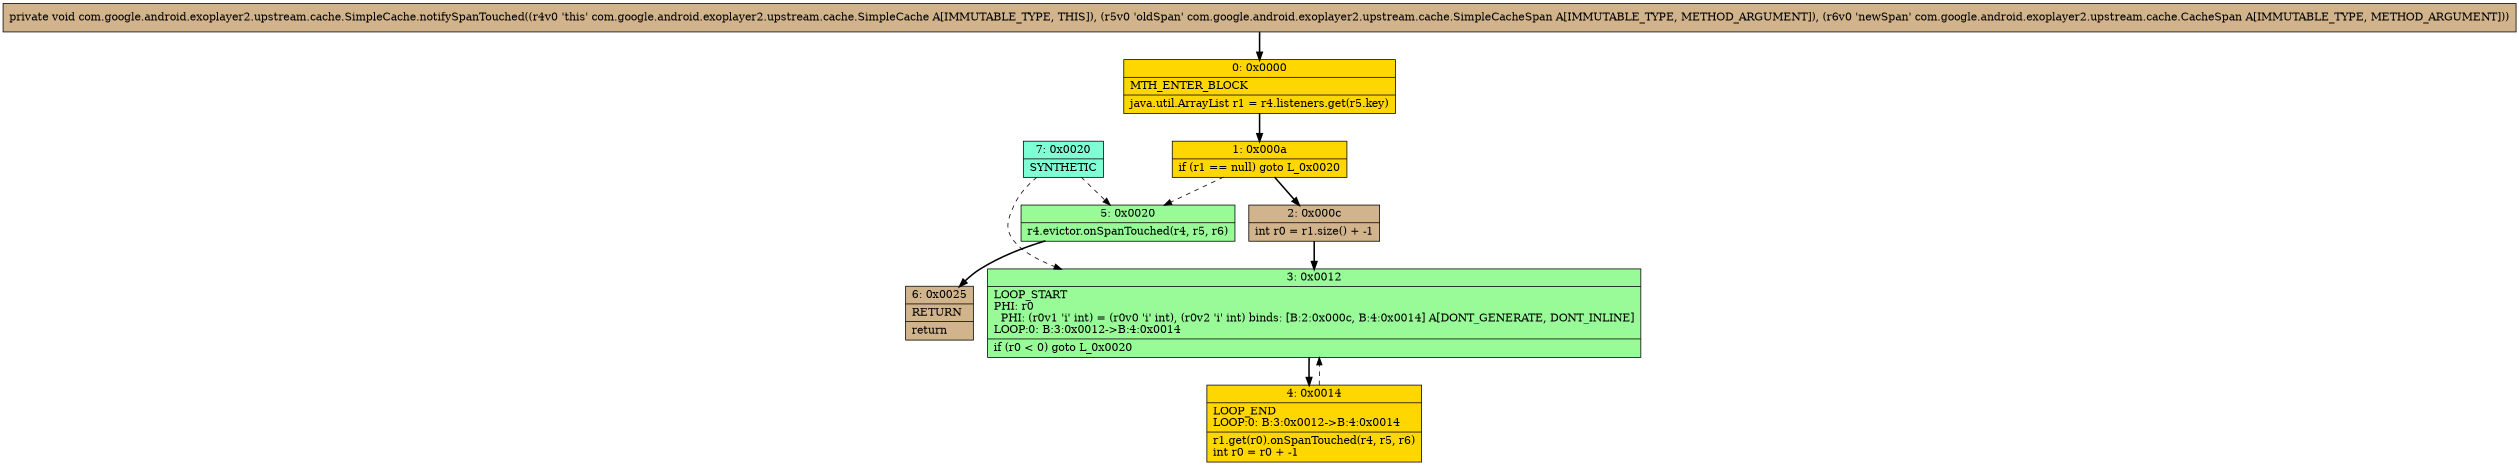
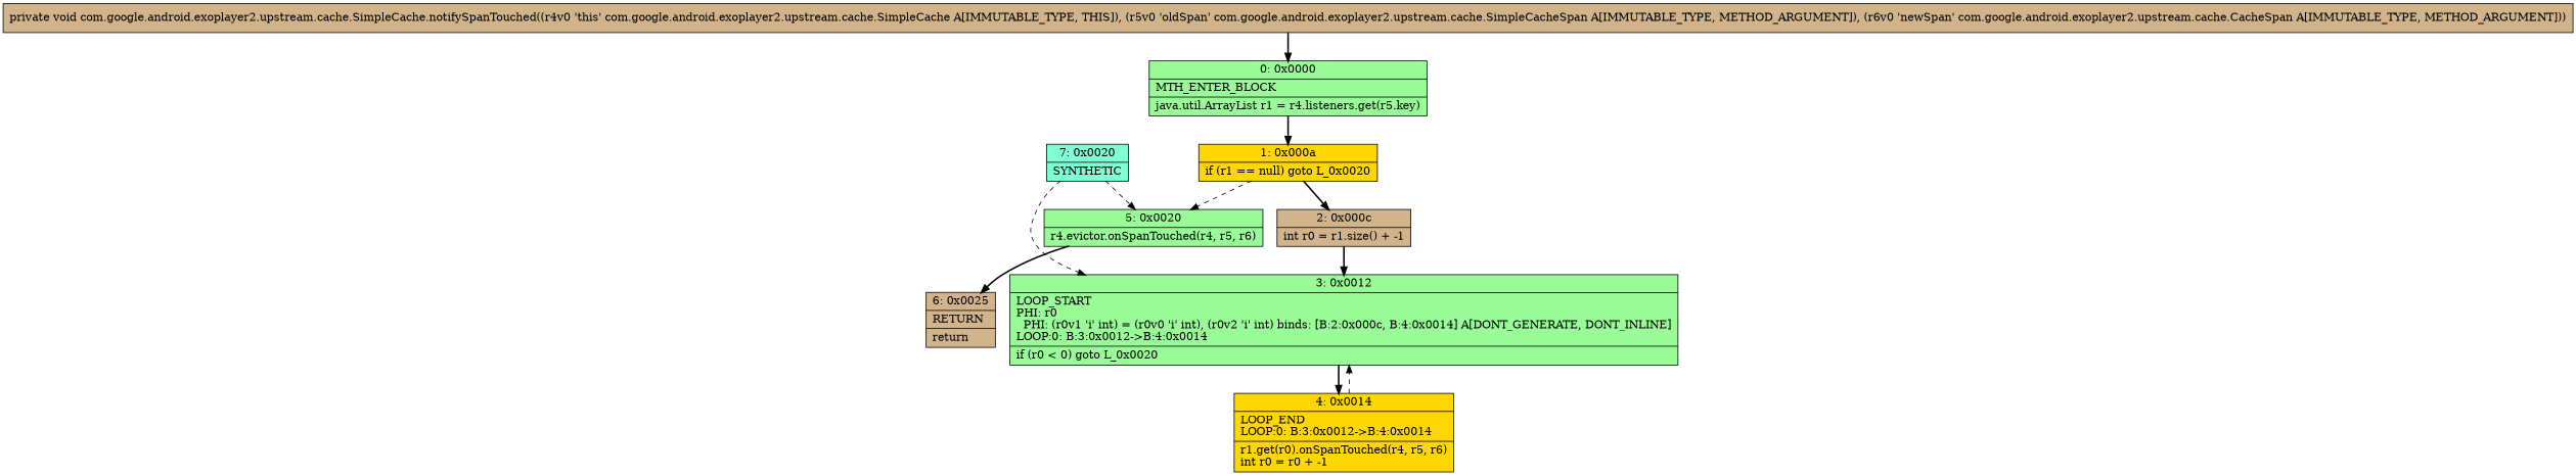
  digraph {
    node [fillcolor=gold shape=record style=filled]
    edge [style=bold]
-   n1 [label="{0\:\ 0x0000|MTH_ENTER_BLOCK\l|java.util.ArrayList r1 = r4.listeners.get(r5.key)\l}"]
+   n1 [fillcolor=palegreen label="{0\:\ 0x0000|MTH_ENTER_BLOCK\l|java.util.ArrayList r1 = r4.listeners.get(r5.key)\l}"]
    n2 [label="{1\:\ 0x000a|if (r1 == null) goto L_0x0020\l}"]
    n3 [fillcolor=tan label="{2\:\ 0x000c|int r0 = r1.size() + \-1\l}"]
    n4 [fillcolor=palegreen label="{5\:\ 0x0020|r4.evictor.onSpanTouched(r4, r5, r6)\l}"]
    n5 [fillcolor=palegreen label="{3\:\ 0x0012|LOOP_START\lPHI: r0 \l  PHI: (r0v1 'i' int) = (r0v0 'i' int), (r0v2 'i' int) binds: [B:2:0x000c, B:4:0x0014] A[DONT_GENERATE, DONT_INLINE]\lLOOP:0: B:3:0x0012\-\>B:4:0x0014\l|if (r0 \< 0) goto L_0x0020\l}"]
    n6 [fillcolor=tan label="{6\:\ 0x0025|RETURN\l|return\l}"]
    n7 [label="{4\:\ 0x0014|LOOP_END\lLOOP:0: B:3:0x0012\-\>B:4:0x0014\l|r1.get(r0).onSpanTouched(r4, r5, r6)\lint r0 = r0 + \-1\l}"]
    n8 [fillcolor=aquamarine label="{7\:\ 0x0020|SYNTHETIC\l}"]
    n9 [fillcolor=tan label="{private void com.google.android.exoplayer2.upstream.cache.SimpleCache.notifySpanTouched((r4v0 'this' com.google.android.exoplayer2.upstream.cache.SimpleCache A[IMMUTABLE_TYPE, THIS]), (r5v0 'oldSpan' com.google.android.exoplayer2.upstream.cache.SimpleCacheSpan A[IMMUTABLE_TYPE, METHOD_ARGUMENT]), (r6v0 'newSpan' com.google.android.exoplayer2.upstream.cache.CacheSpan A[IMMUTABLE_TYPE, METHOD_ARGUMENT])) }"]
    n1 -> n2
    n2 -> n3
    n2 -> n4 [style=dashed]
    n3 -> n5
    n4 -> n6
    n5 -> n7
    n7 -> n5 [style=dashed]
    n8 -> n4 [style=dashed]
    n8 -> n5 [style=dashed]
    n9 -> n1
  }
